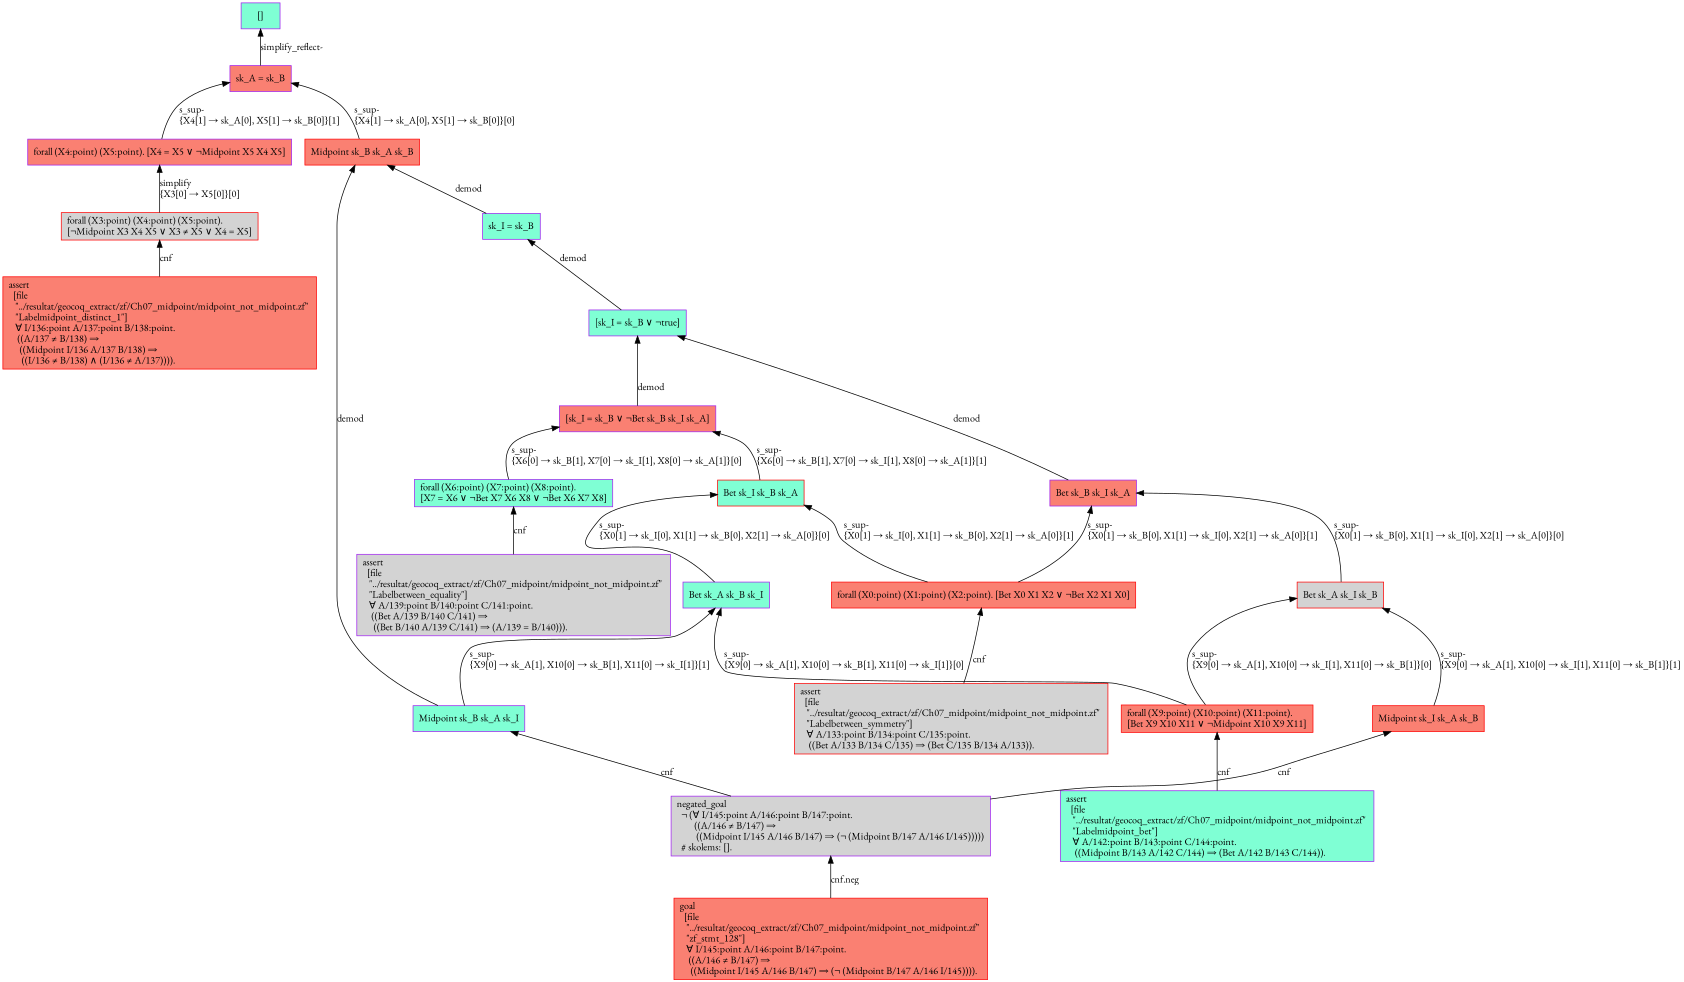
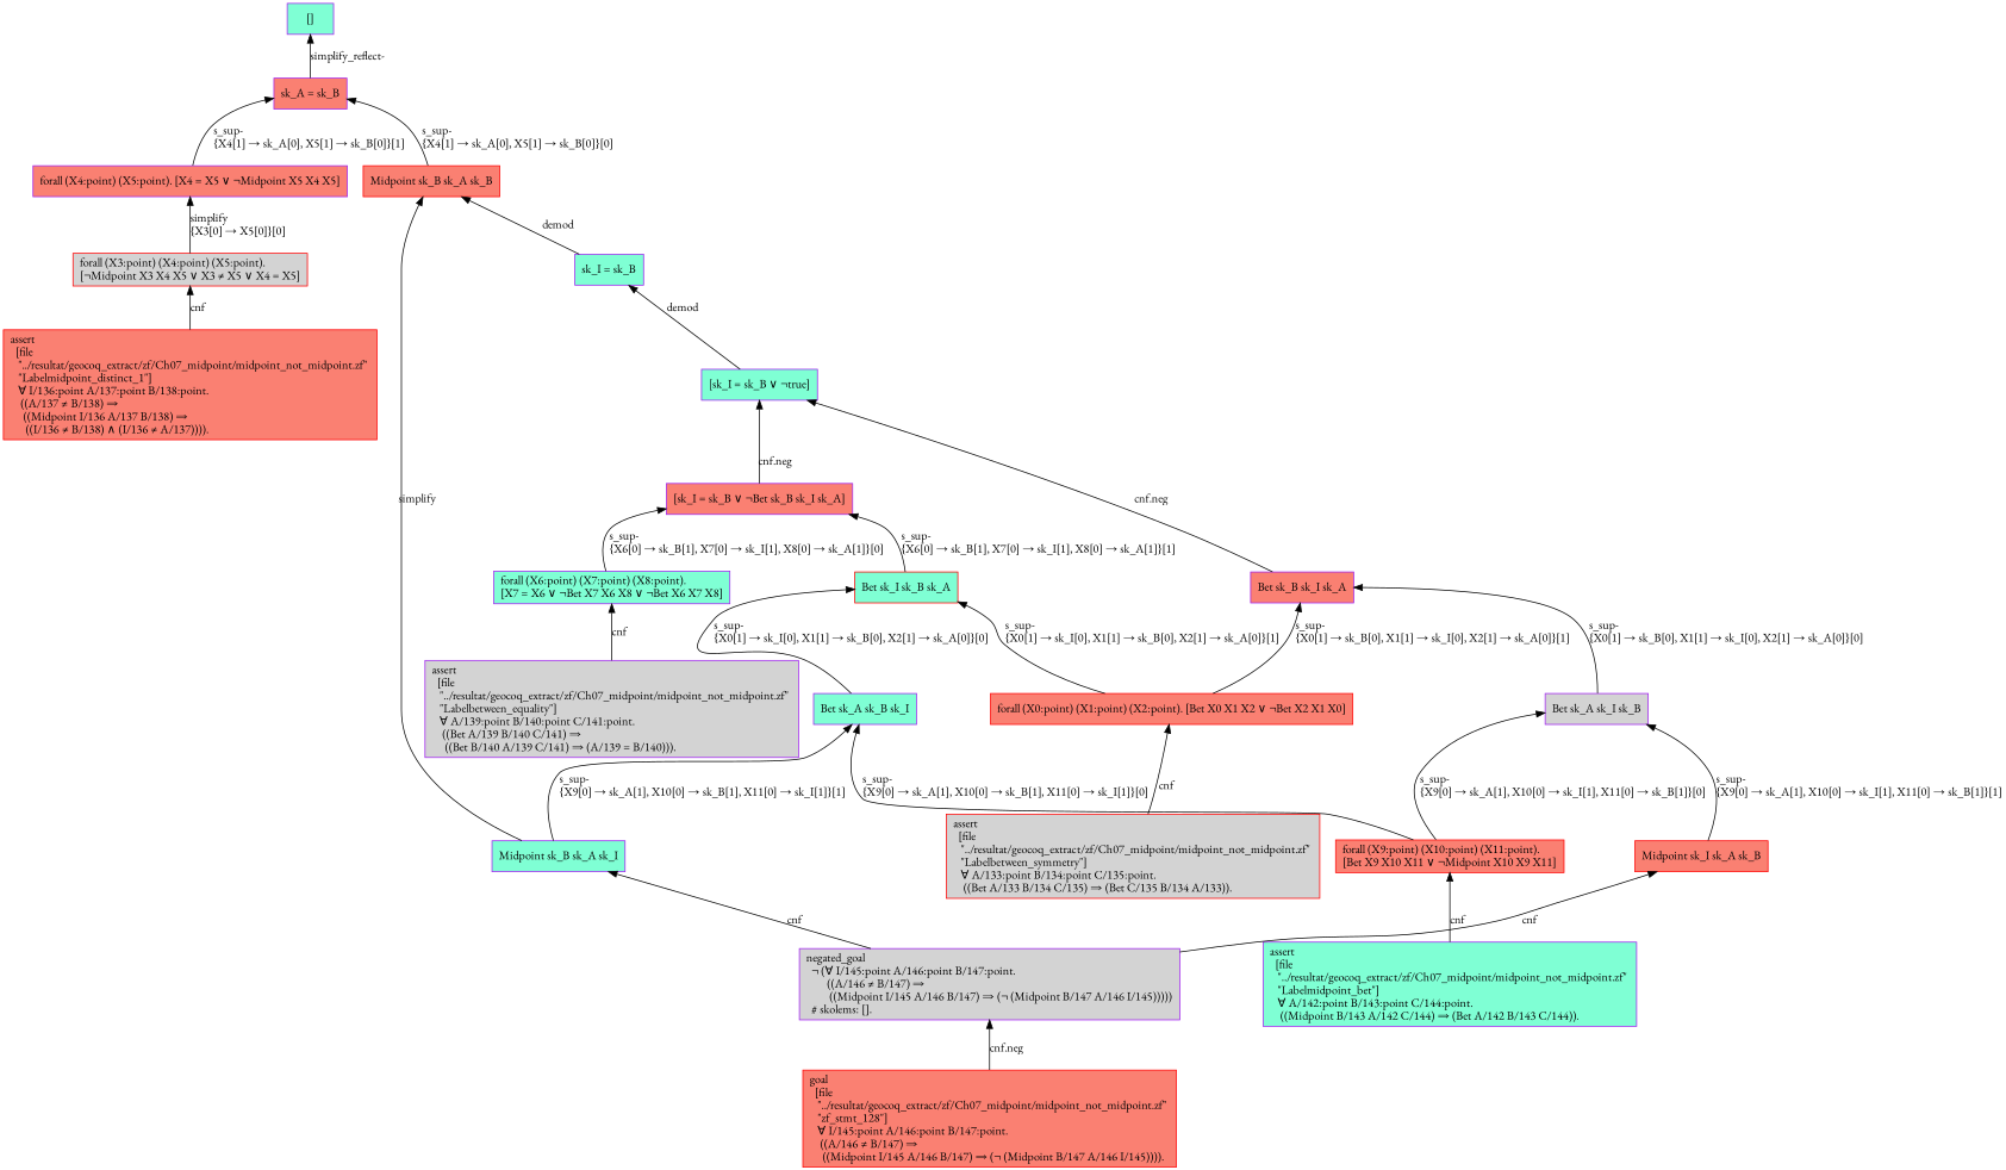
  digraph {
    fontname="EB Garamond"
    node [color=purple fillcolor=salmon fontname="EB Garamond" shape=box style=filled]
    edge [dir=back fontname="EB Garamond"]
    n1 [fillcolor=aquamarine label="[]"]
    n2 [label="sk_A = sk_B\l"]
    n3 [label="forall (X4:point) (X5:point). [X4 = X5 ∨ ¬Midpoint X5 X4 X5]\l"]
    n4 [color=red label="Midpoint sk_B sk_A sk_B\l"]
    n5 [fillcolor=lightgrey label="negated_goal\l  ¬ (∀ I/145:point A/146:point B/147:point.\l        ((A/146 ≠ B/147) ⇒\l         ((Midpoint I/145 A/146 B/147) ⇒ (¬ (Midpoint B/147 A/146 I/145)))))\l  # skolems: [].\l"]
    n6 [color=red label="goal\l  [file\l   \"../resultat/geocoq_extract/zf/Ch07_midpoint/midpoint_not_midpoint.zf\" \l   \"zf_stmt_128\"]\l  ∀ I/145:point A/146:point B/147:point.\l    ((A/146 ≠ B/147) ⇒\l     ((Midpoint I/145 A/146 B/147) ⇒ (¬ (Midpoint B/147 A/146 I/145)))).\l"]
    n7 [color=red fillcolor=lightgrey label="forall (X3:point) (X4:point) (X5:point).\l[¬Midpoint X3 X4 X5 ∨ X3 ≠ X5 ∨ X4 = X5]\l"]
    n8 [fillcolor=aquamarine label="sk_I = sk_B\l"]
    n9 [fillcolor=aquamarine label="Midpoint sk_B sk_A sk_I\l"]
    n10 [color=red label="assert\l  [file\l   \"../resultat/geocoq_extract/zf/Ch07_midpoint/midpoint_not_midpoint.zf\" \l   \"Labelmidpoint_distinct_1\"]\l  ∀ I/136:point A/137:point B/138:point.\l    ((A/137 ≠ B/138) ⇒\l     ((Midpoint I/136 A/137 B/138) ⇒\l      ((I/136 ≠ B/138) ∧ (I/136 ≠ A/137)))).\l"]
    n11 [fillcolor=aquamarine label="[sk_I = sk_B ∨ ¬true]\l"]
    n12 [label="Bet sk_B sk_I sk_A\l"]
    n13 [label="[sk_I = sk_B ∨ ¬Bet sk_B sk_I sk_A]\l"]
    n14 [color=red label="forall (X0:point) (X1:point) (X2:point). [Bet X0 X1 X2 ∨ ¬Bet X2 X1 X0]\l"]
-   n15 [color=red fillcolor=lightgrey label="Bet sk_A sk_I sk_B\l"]
+   n15 [fillcolor=lightgrey label="Bet sk_A sk_I sk_B\l"]
    n16 [fillcolor=aquamarine label="forall (X6:point) (X7:point) (X8:point).\l[X7 = X6 ∨ ¬Bet X7 X6 X8 ∨ ¬Bet X6 X7 X8]\l"]
    n17 [color=red fillcolor=aquamarine label="Bet sk_I sk_B sk_A\l"]
    n18 [color=red fillcolor=lightgrey label="assert\l  [file\l   \"../resultat/geocoq_extract/zf/Ch07_midpoint/midpoint_not_midpoint.zf\" \l   \"Labelbetween_symmetry\"]\l  ∀ A/133:point B/134:point C/135:point.\l    ((Bet A/133 B/134 C/135) ⇒ (Bet C/135 B/134 A/133)).\l"]
    n19 [color=red label="forall (X9:point) (X10:point) (X11:point).\l[Bet X9 X10 X11 ∨ ¬Midpoint X10 X9 X11]\l"]
    n20 [color=red label="Midpoint sk_I sk_A sk_B\l"]
    n21 [fillcolor=aquamarine label="assert\l  [file\l   \"../resultat/geocoq_extract/zf/Ch07_midpoint/midpoint_not_midpoint.zf\" \l   \"Labelmidpoint_bet\"]\l  ∀ A/142:point B/143:point C/144:point.\l    ((Midpoint B/143 A/142 C/144) ⇒ (Bet A/142 B/143 C/144)).\l"]
    n22 [fillcolor=lightgrey label="assert\l  [file\l   \"../resultat/geocoq_extract/zf/Ch07_midpoint/midpoint_not_midpoint.zf\" \l   \"Labelbetween_equality\"]\l  ∀ A/139:point B/140:point C/141:point.\l    ((Bet A/139 B/140 C/141) ⇒\l     ((Bet B/140 A/139 C/141) ⇒ (A/139 = B/140))).\l"]
    n23 [fillcolor=aquamarine label="Bet sk_A sk_B sk_I\l"]
    n1 -> n2 [label="simplify_reflect-"]
    n2 -> n3 [label="s_sup-\l\{X4[1] → sk_A[0], X5[1] → sk_B[0]\}[1]\l"]
    n2 -> n4 [label="s_sup-\l\{X4[1] → sk_A[0], X5[1] → sk_B[0]\}[0]\l"]
    n3 -> n7 [label="simplify\l\{X3[0] → X5[0]\}[0]\l"]
    n4 -> n8 [label=demod]
-   n4 -> n9 [label=demod]
+   n4 -> n9 [label=simplify]
    n5 -> n6 [label="cnf.neg"]
    n7 -> n10 [label=cnf]
    n8 -> n11 [label=demod]
    n9 -> n5 [label=cnf]
-   n11 -> n12 [label=demod]
-   n11 -> n13 [label=demod]
+   n11 -> n12 [label="cnf.neg"]
+   n11 -> n13 [label="cnf.neg"]
    n12 -> n14 [label="s_sup-\l\{X0[1] → sk_B[0], X1[1] → sk_I[0], X2[1] → sk_A[0]\}[1]\l"]
    n12 -> n15 [label="s_sup-\l\{X0[1] → sk_B[0], X1[1] → sk_I[0], X2[1] → sk_A[0]\}[0]\l"]
    n13 -> n16 [label="s_sup-\l\{X6[0] → sk_B[1], X7[0] → sk_I[1], X8[0] → sk_A[1]\}[0]\l"]
    n13 -> n17 [label="s_sup-\l\{X6[0] → sk_B[1], X7[0] → sk_I[1], X8[0] → sk_A[1]\}[1]\l"]
    n14 -> n18 [label=cnf]
    n15 -> n19 [label="s_sup-\l\{X9[0] → sk_A[1], X10[0] → sk_I[1], X11[0] → sk_B[1]\}[0]\l"]
    n15 -> n20 [label="s_sup-\l\{X9[0] → sk_A[1], X10[0] → sk_I[1], X11[0] → sk_B[1]\}[1]\l"]
    n16 -> n22 [label=cnf]
    n17 -> n14 [label="s_sup-\l\{X0[1] → sk_I[0], X1[1] → sk_B[0], X2[1] → sk_A[0]\}[1]\l"]
    n17 -> n23 [label="s_sup-\l\{X0[1] → sk_I[0], X1[1] → sk_B[0], X2[1] → sk_A[0]\}[0]\l"]
    n19 -> n21 [label=cnf]
    n20 -> n5 [label=cnf]
    n23 -> n9 [label="s_sup-\l\{X9[0] → sk_A[1], X10[0] → sk_B[1], X11[0] → sk_I[1]\}[1]\l"]
    n23 -> n19 [label="s_sup-\l\{X9[0] → sk_A[1], X10[0] → sk_B[1], X11[0] → sk_I[1]\}[0]\l"]
  }
